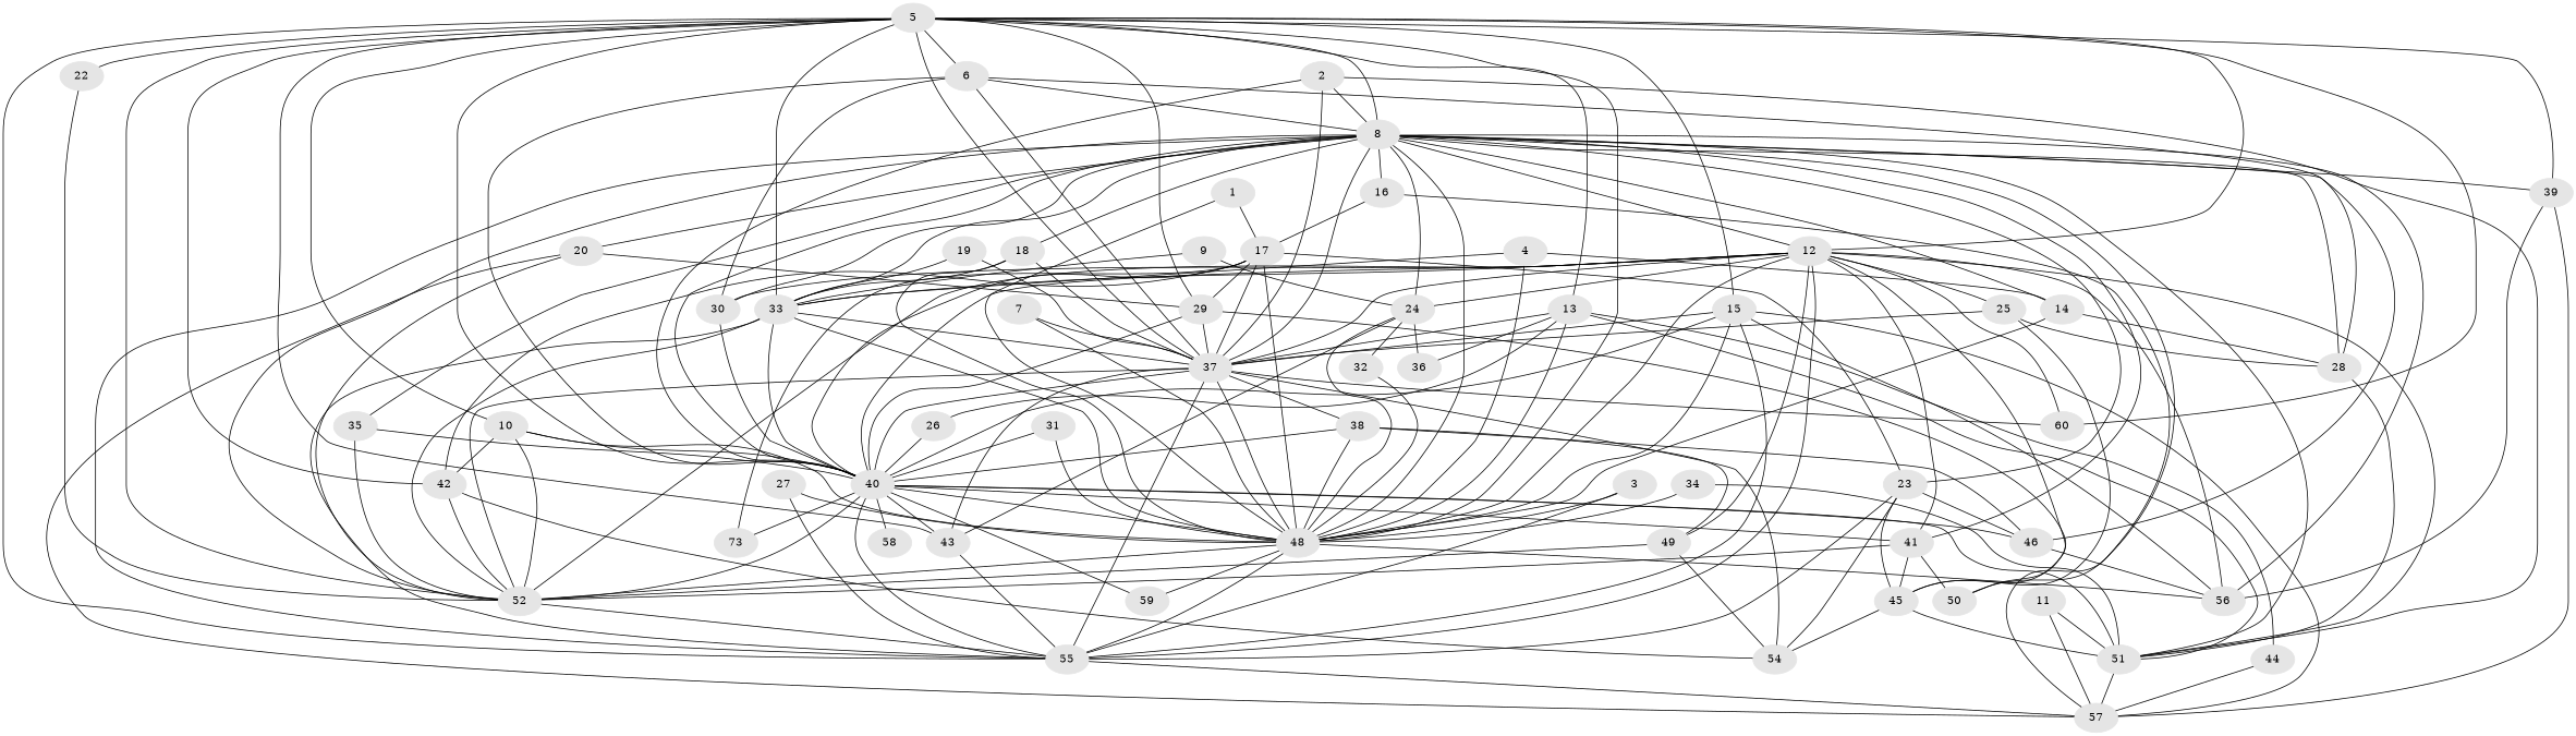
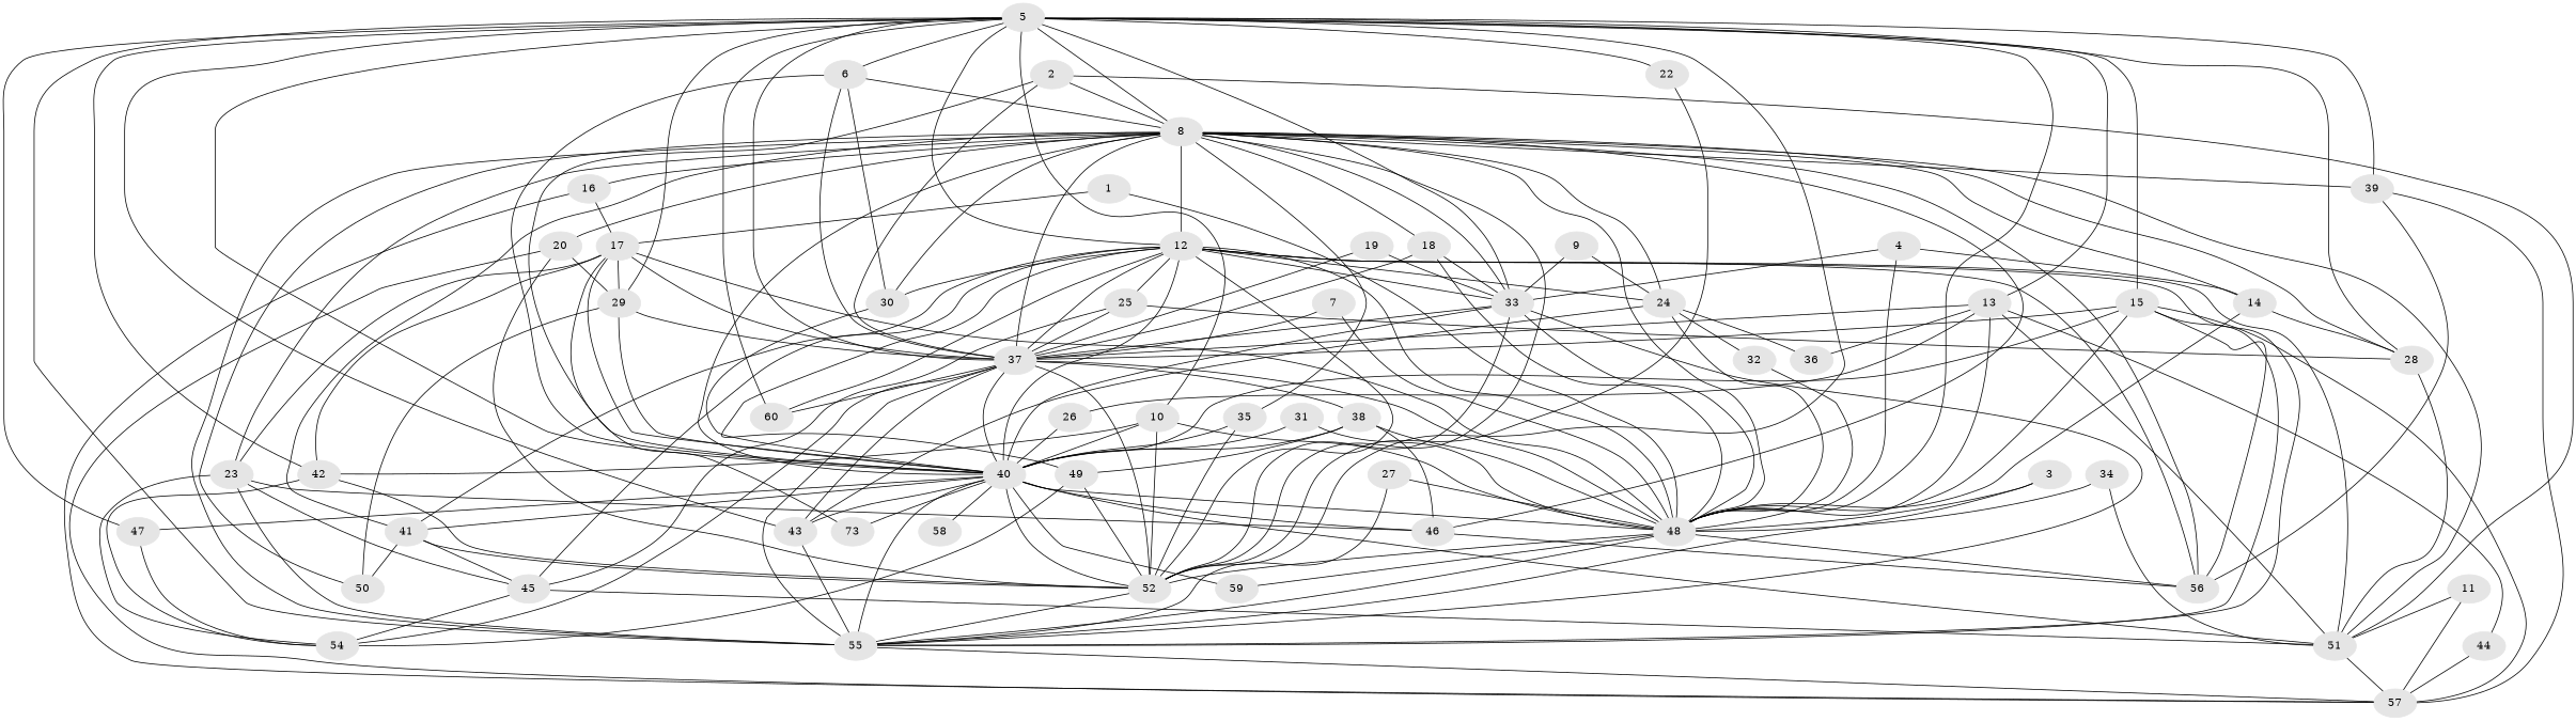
  graph {
    node [color=gray90 style=filled]
    edge [weight=1.0]
    1
    17
    48
    37
    40
    29
    42
    23
    n9 [label=73]
    55
    52
    56
    59
    2
    8
    51
    14
    33
    12
    28
    39
    30
    16
    18
    20
    24
    35
    41
    46
    50
    43
    60
    54
    38
+   47
    58
    57
    3
    4
    5
    6
    10
    13
    15
    22
    25
    45
    49
    26
    36
    44
    7
    32
    9
    11
    19
    27
    31
    34
    1 -- 17
    1 -- 48
    17 -- 48 [weight=3.0]
    17 -- 37
    17 -- 40
    17 -- 29
    17 -- 42
    17 -- 23
    17 -- n9
    48 -- 55 [weight=2.0]
    48 -- 52 [weight=2.0]
    48 -- 56
    48 -- 59
    37 -- 48 [weight=2.0]
    37 -- 40
    37 -- 55 [weight=4.0]
    37 -- 52
    37 -- 43
    37 -- 60
    37 -- 54
    37 -- 38
    40 -- 48 [weight=2.0]
    40 -- n9
    40 -- 55
    40 -- 52 [weight=2.0]
    40 -- 59
    40 -- 51 [weight=2.0]
    40 -- 41
    40 -- 46
    40 -- 43
+   40 -- 47
    40 -- 58
    29 -- 37
    29 -- 40
    29 -- 50
    42 -- 52
    42 -- 54
    23 -- 55
    23 -- 46
    23 -- 54
    23 -- 45
    55 -- 57
    52 -- 55
    2 -- 37
    2 -- 40
    2 -- 8
    2 -- 51
    8 -- 48 [weight=2.0]
    8 -- 37 [weight=3.0]
    8 -- 40
    8 -- 23
    8 -- 55 [weight=2.0]
    8 -- 52 [weight=2.0]
    8 -- 56
    8 -- 51
    8 -- 14
    8 -- 33
    8 -- 12 [weight=2.0]
    8 -- 28 [weight=2.0]
    8 -- 39
    8 -- 30
    8 -- 16
    8 -- 18
    8 -- 20
    8 -- 24
    8 -- 35
    8 -- 41
    8 -- 46
    8 -- 50
    51 -- 57
    14 -- 48
    14 -- 28
    33 -- 48 [weight=2.0]
    33 -- 37
    33 -- 40
    33 -- 55
    33 -- 52 [weight=2.0]
    12 -- 48 [weight=3.0]
    12 -- 37
    12 -- 40
    12 -- 55
    12 -- 52
    12 -- 56
    12 -- 51
    12 -- 33
    12 -- 30
    12 -- 24
    12 -- 41
    12 -- 60
    12 -- 25
    12 -- 45
    12 -- 49
    28 -- 51
    39 -- 56
    39 -- 57
    30 -- 40
    16 -- 17
    16 -- 57
    18 -- 48
    18 -- 37
    18 -- 33
    20 -- 29
    20 -- 52
    20 -- 57
    24 -- 48
    24 -- 43
    24 -- 36
    24 -- 32
    35 -- 40
    35 -- 52
    41 -- 52
    41 -- 50
    41 -- 45
    46 -- 56
    43 -- 55
    38 -- 48 [weight=2.0]
    38 -- 40
    38 -- 46
    38 -- 49
+   47 -- 54
    3 -- 48
    3 -- 55
    4 -- 48 [weight=2.0]
    4 -- 14
    4 -- 33
    5 -- 48 [weight=2.0]
    5 -- 37 [weight=3.0]
    5 -- 40
    5 -- 29
    5 -- 42
    5 -- 55 [weight=2.0]
    5 -- 52
    5 -- 8
    5 -- 33 [weight=3.0]
    5 -- 12
-   6 -- 28
+   5 -- 28
    5 -- 39 [weight=2.0]
    5 -- 43
    5 -- 60
+   5 -- 47
    5 -- 6
    5 -- 10
    5 -- 13
    5 -- 15
    5 -- 22 [weight=2.0]
    6 -- 37
    6 -- 40
    6 -- 8
    6 -- 30
    10 -- 48
    10 -- 40
    10 -- 42
    10 -- 52
    13 -- 48
    13 -- 37
    13 -- 51
    13 -- 26
    13 -- 36
    13 -- 44
    15 -- 48
    15 -- 37
    15 -- 40
    15 -- 55
    15 -- 56
    15 -- 57
    22 -- 52
    25 -- 37
    25 -- 28
    25 -- 45
    45 -- 51
    45 -- 54
    49 -- 52
    49 -- 54
    26 -- 40
    44 -- 57
    7 -- 48
    7 -- 37
    32 -- 48
    9 -- 33
    9 -- 24
    11 -- 51
    11 -- 57
    19 -- 37
    19 -- 33
    27 -- 48
    27 -- 55
    31 -- 48
    31 -- 40
    34 -- 48 [weight=2.0]
    34 -- 51
  }
